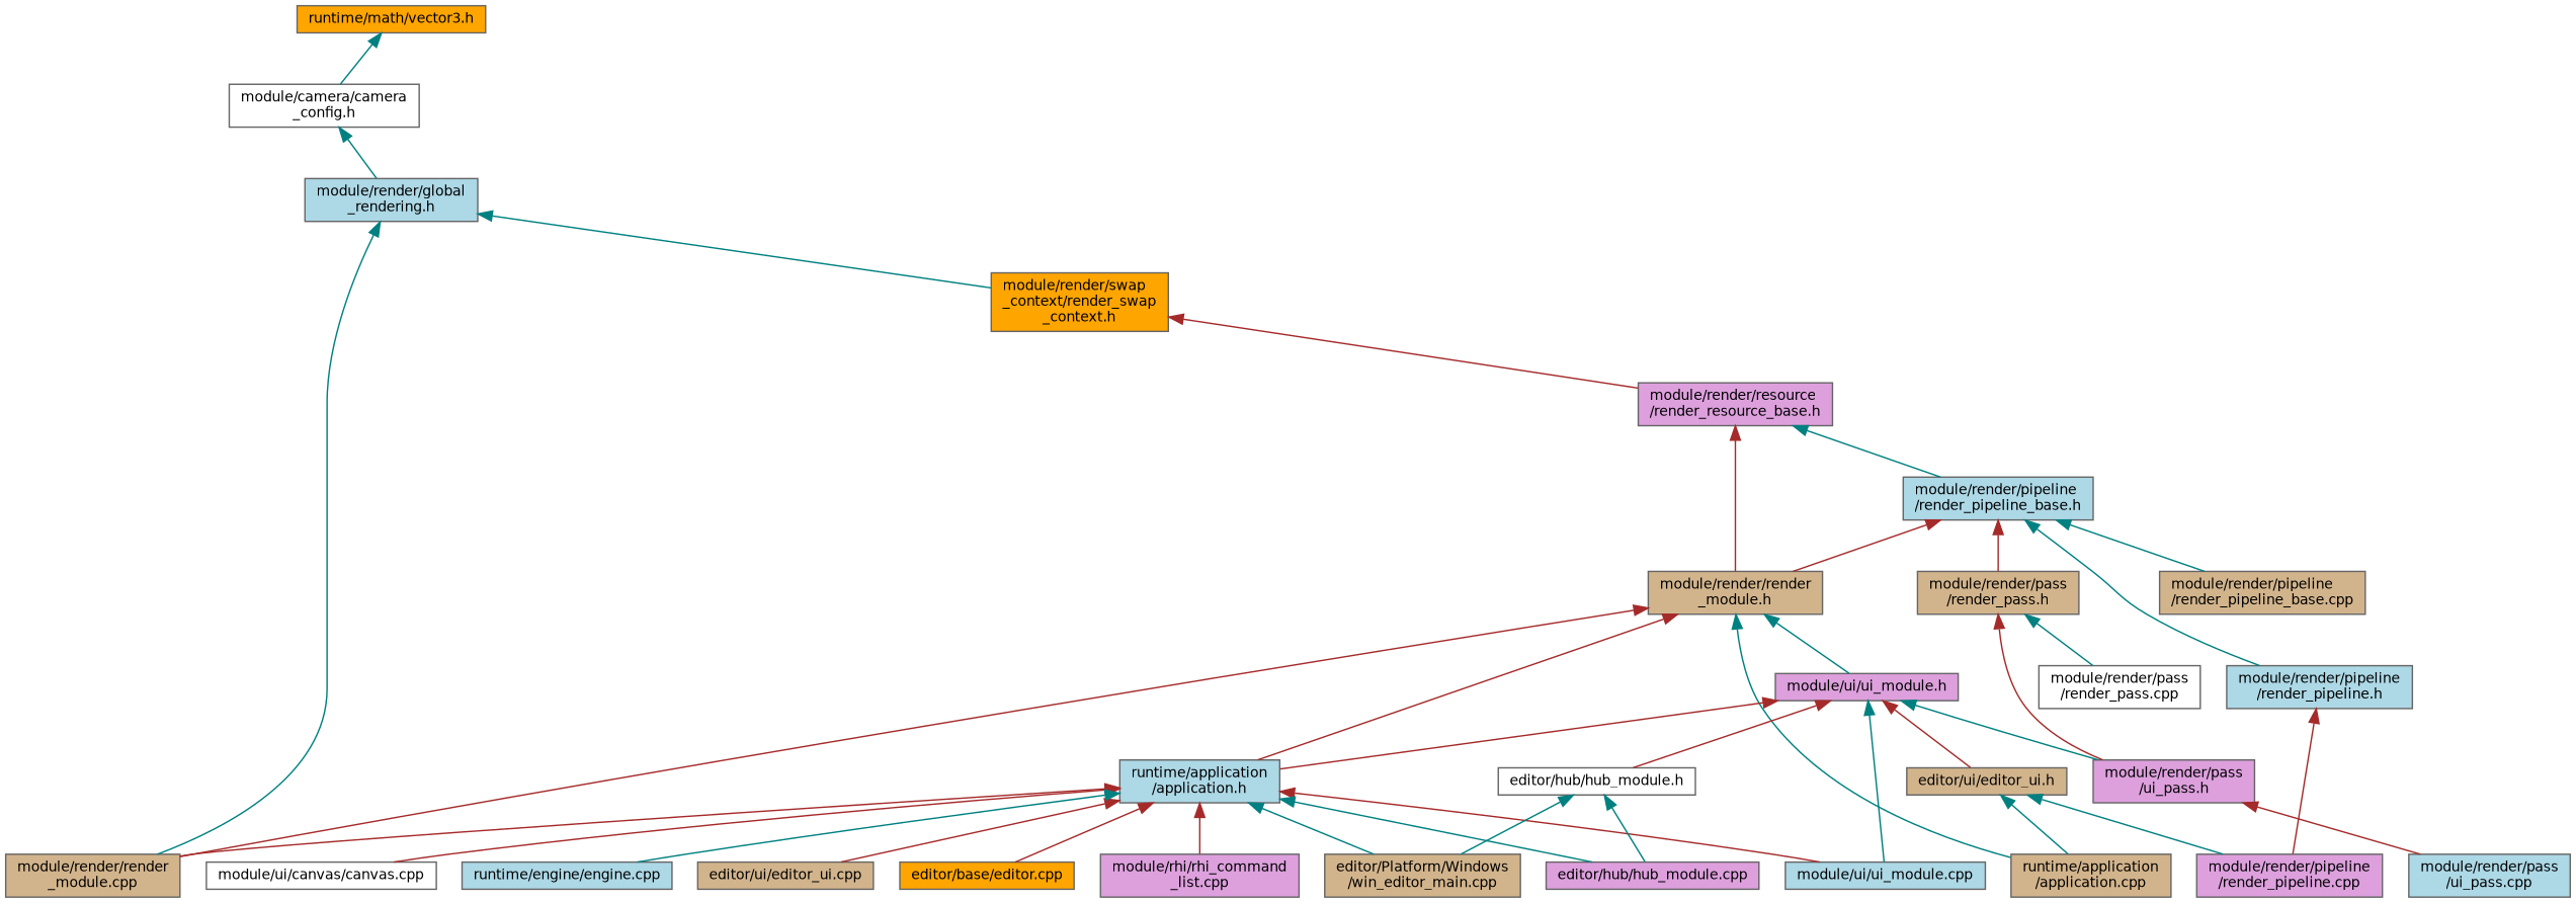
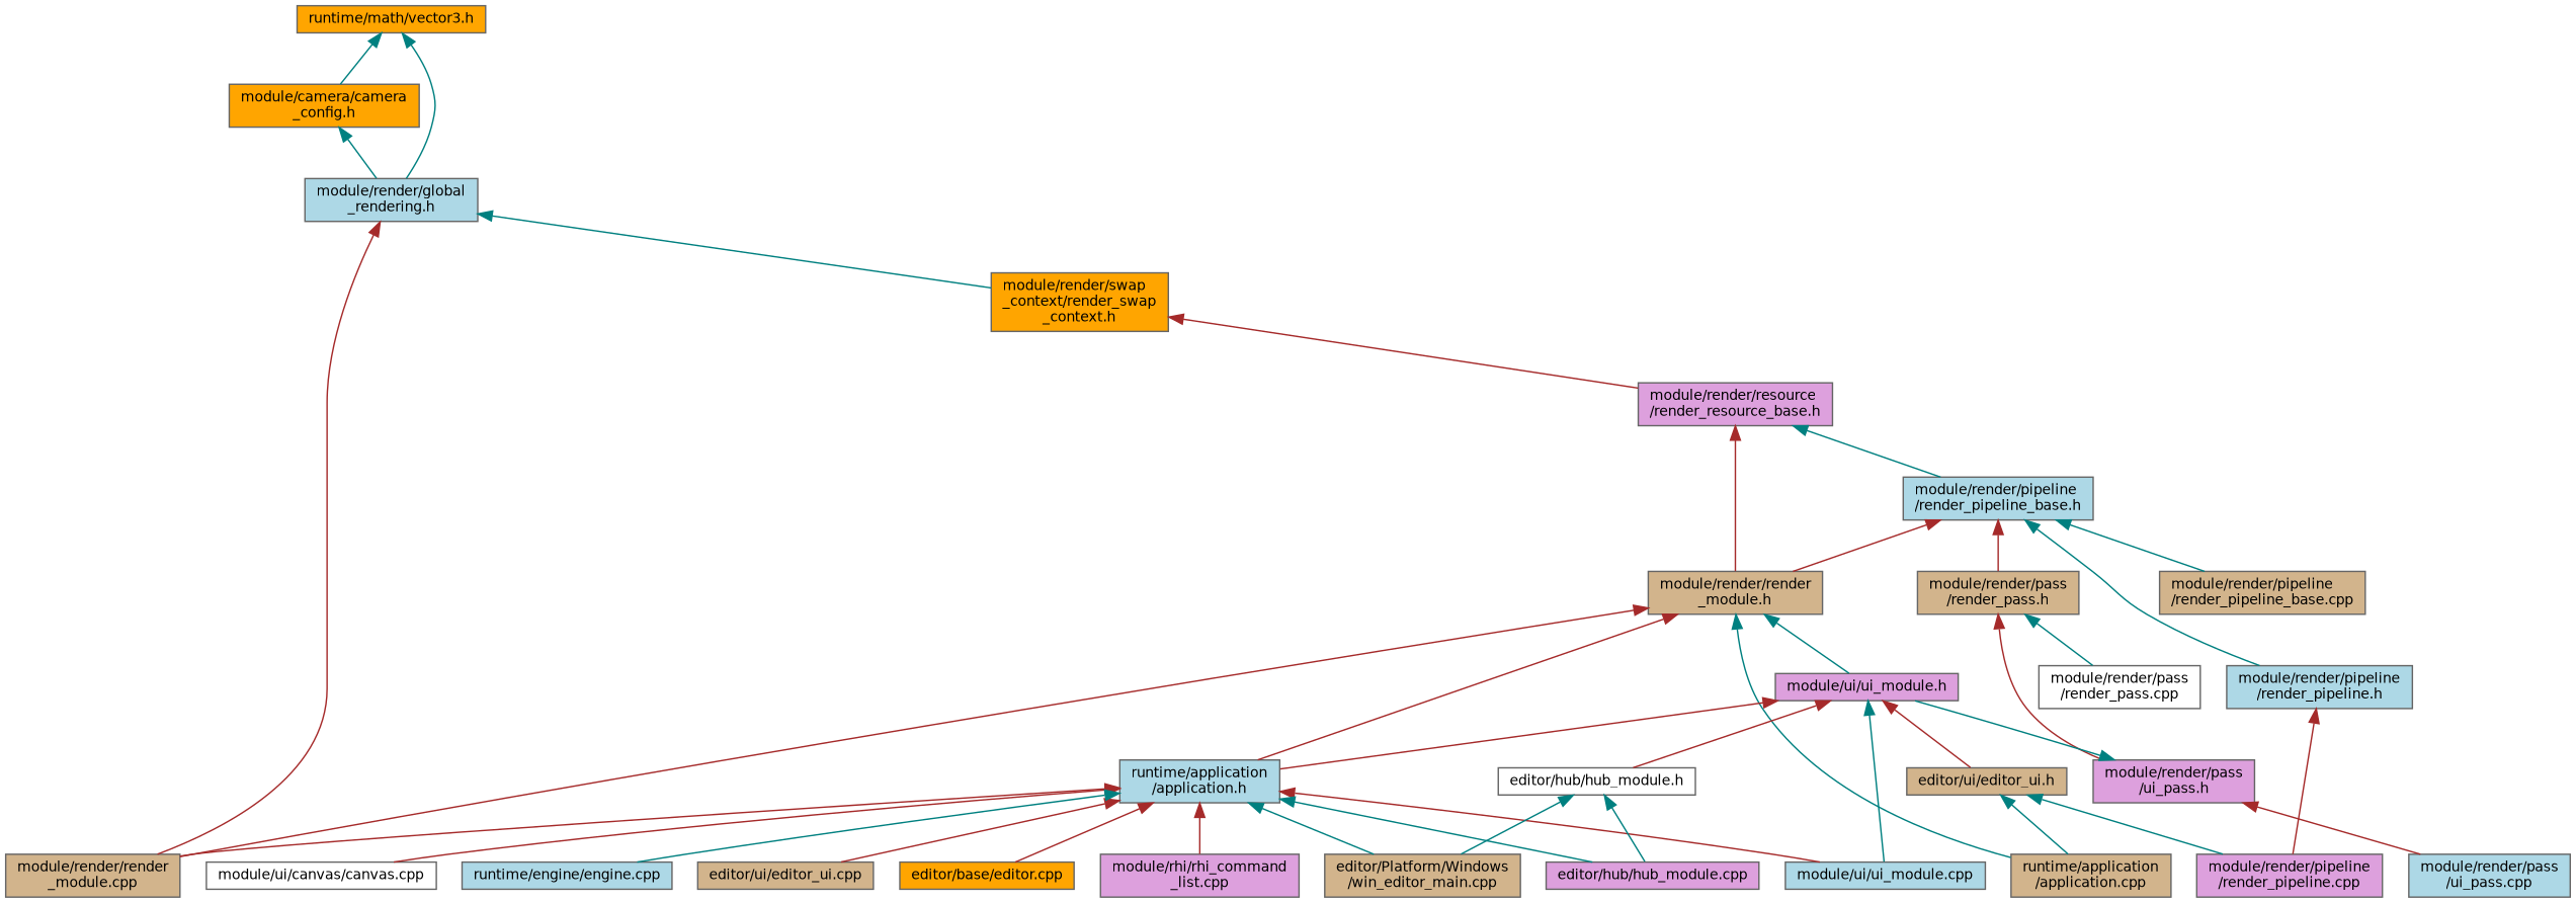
  digraph {
    node [color=grey40 fillcolor=tan fontname=Helvetica fontsize=10 shape=box style=filled]
    edge [color=teal dir=back fontname=Helvetica fontsize=10 labelfontname=Helvetica labelfontsize=10 style=solid]
    n1 [color=gray40 fillcolor=orange fontcolor=black height=0.2 label="runtime/math/vector3.h" width=0.4]
-   n2 [fillcolor=white height=0.2 label="module/camera/camera\l_config.h" width=0.4]
+   n2 [fillcolor=orange height=0.2 label="module/camera/camera\l_config.h" width=0.4]
    n3 [fillcolor=lightblue height=0.2 label="module/render/global\l_rendering.h" width=0.4]
    n4 [height=0.2 label="module/render/render\l_module.cpp" width=0.4]
    n5 [fillcolor=orange height=0.2 label="module/render/swap\l_context/render_swap\l_context.h" width=0.4]
    n6 [fillcolor=plum height=0.2 label="module/render/resource\l/render_resource_base.h" width=0.4]
    n7 [fillcolor=lightblue height=0.2 label="module/render/pipeline\l/render_pipeline_base.h" width=0.4]
    n8 [height=0.2 label="module/render/render\l_module.h" width=0.4]
    n9 [height=0.2 label="module/render/pass\l/render_pass.h" width=0.4]
    n10 [fillcolor=lightblue height=0.2 label="module/render/pipeline\l/render_pipeline.h" width=0.4]
    n11 [height=0.2 label="module/render/pipeline\l/render_pipeline_base.cpp" width=0.4]
    n12 [fillcolor=plum height=0.2 label="module/ui/ui_module.h" width=0.4]
    n13 [height=0.2 label="runtime/application\l/application.cpp" width=0.4]
    n14 [fillcolor=lightblue height=0.2 label="runtime/application\l/application.h" width=0.4]
    n15 [fillcolor=white height=0.2 label="module/render/pass\l/render_pass.cpp" width=0.4]
    n16 [fillcolor=plum height=0.2 label="module/render/pass\l/ui_pass.h" width=0.4]
    n17 [fillcolor=plum height=0.2 label="module/render/pipeline\l/render_pipeline.cpp" width=0.4]
    n18 [fillcolor=lightblue height=0.2 label="module/render/pass\l/ui_pass.cpp" width=0.4]
    n19 [fillcolor=white height=0.2 label="editor/hub/hub_module.h" width=0.4]
    n20 [height=0.2 label="editor/ui/editor_ui.h" width=0.4]
    n21 [fillcolor=lightblue height=0.2 label="module/ui/ui_module.cpp" width=0.4]
    n22 [height=0.2 label="editor/Platform/Windows\l/win_editor_main.cpp" width=0.4]
    n23 [fillcolor=plum height=0.2 label="editor/hub/hub_module.cpp" width=0.4]
    n24 [height=0.2 label="editor/ui/editor_ui.cpp" width=0.4]
    n25 [fillcolor=orange height=0.2 label="editor/base/editor.cpp" width=0.4]
    n26 [fillcolor=plum height=0.2 label="module/rhi/rhi_command\l_list.cpp" width=0.4]
    n27 [fillcolor=white height=0.2 label="module/ui/canvas/canvas.cpp" width=0.4]
    n28 [fillcolor=lightblue height=0.2 label="runtime/engine/engine.cpp" width=0.4]
    n1 -> n2
+   n1 -> n3
    n2 -> n3
-   n3 -> n4
+   n3 -> n4 [color=brown]
    n3 -> n5
    n5 -> n6 [color=brown]
    n6 -> n7
    n6 -> n8 [color=brown]
    n7 -> n8 [color=brown]
    n7 -> n9 [color=brown]
    n7 -> n10
    n7 -> n11
    n8 -> n4 [color=brown]
    n8 -> n12
    n8 -> n13
    n8 -> n14 [color=brown]
    n9 -> n15
    n9 -> n16 [color=brown]
    n10 -> n17 [color=brown]
    n12 -> n14 [color=brown]
-   n12 -> n16
+   n16 -> n12
    n12 -> n19 [color=brown]
    n12 -> n20 [color=brown]
    n12 -> n21
    n14 -> n4 [color=brown]
    n14 -> n21 [color=brown]
    n14 -> n22
    n14 -> n23
    n14 -> n24 [color=brown]
    n14 -> n25 [color=brown]
    n14 -> n26 [color=brown]
    n14 -> n27 [color=brown]
    n14 -> n28
    n16 -> n18 [color=brown]
    n19 -> n22
    n19 -> n23
    n20 -> n13
    n20 -> n17
  }
